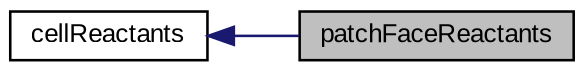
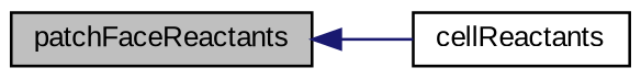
  digraph {
    rankdir=LR
    fontname="Liberation Sans"
    node [color=black fontname="Liberation Sans" fontsize=10 shape=record]
    n1 [fillcolor=grey75 fontcolor=black height=0.2 label=patchFaceReactants style=filled width=0.4]
    n2 [height=0.2 label=cellReactants width=0.4]
-   n2 -> n1 [color=midnightblue dir=back fontname="Liberation Sans" fontsize=10 labelfontname=Helvetica labelfontsize=10 style=solid]
+   n1 -> n2 [color=midnightblue dir=back fontname="Liberation Sans" fontsize=10 labelfontname=Helvetica labelfontsize=10 style=solid]
  }
